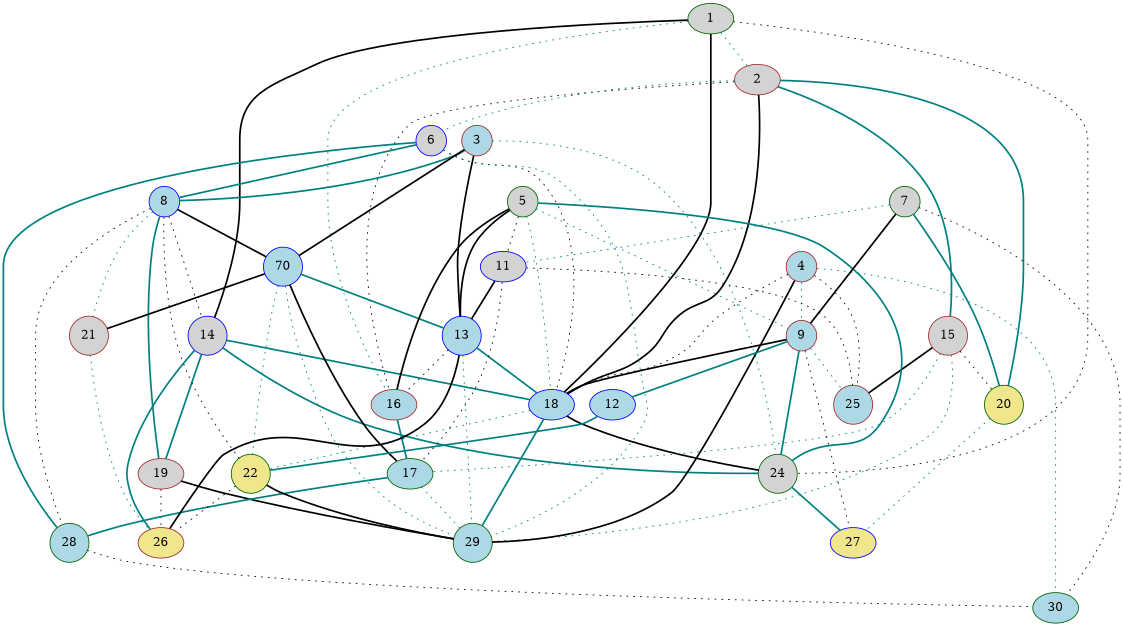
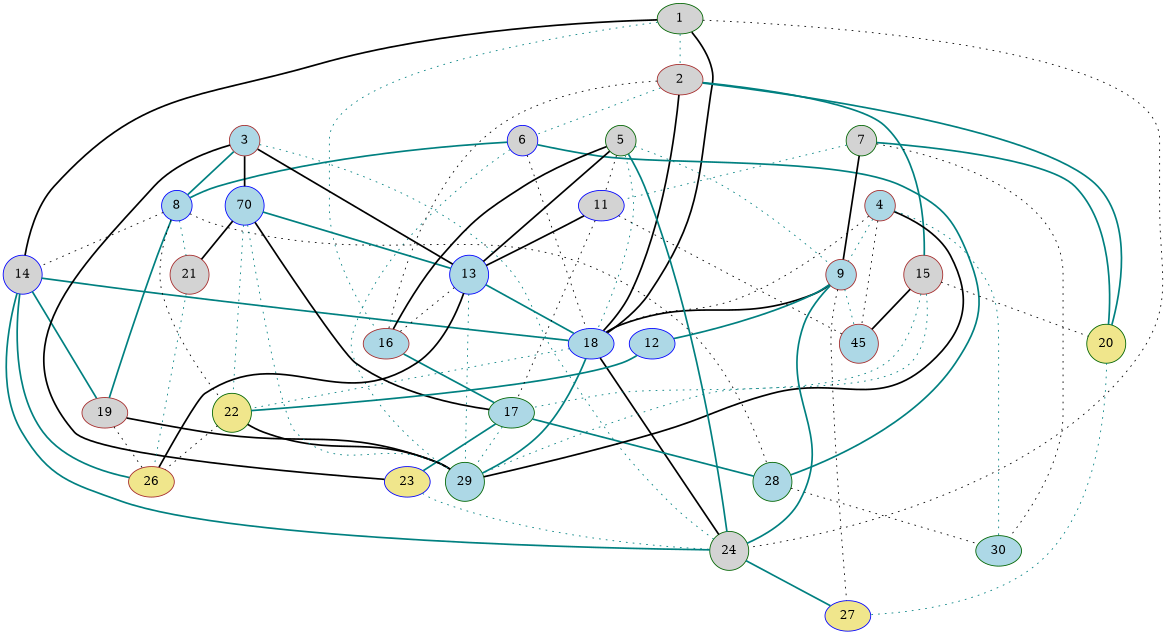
  graph {
    fontname="DejaVu Serif"
    node [color=darkgreen fillcolor=lightblue fontname="DejaVu Serif" shape=circle style=filled]
    edge [color=teal fontname="DejaVu Serif" style=bold weight=1.0]
    1 [fillcolor=lightgrey shape=ellipse]
    2 [color=brown fillcolor=lightgrey shape=ellipse]
    14 [color=blue fillcolor=lightgrey]
    16 [color=brown shape=ellipse]
    18 [color=blue shape=ellipse]
    24 [fillcolor=lightgrey]
    6 [color=blue fillcolor=lightgrey]
    15 [color=brown fillcolor=lightgrey]
    20 [fillcolor=khaki]
    19 [color=brown fillcolor=lightgrey shape=ellipse]
    26 [color=brown fillcolor=khaki shape=ellipse]
    17 [shape=ellipse]
    29
    22 [fillcolor=khaki]
    27 [color=blue fillcolor=khaki shape=ellipse]
    8 [color=blue]
    28
-   25 [color=brown]
+   25 [color=brown label=45]
    3 [color=brown]
    n20 [color=blue label=70]
    13 [color=blue]
+   23 [color=blue fillcolor=khaki shape=ellipse]
    21 [color=brown fillcolor=lightgrey]
    4 [color=brown]
    9 [color=brown]
    30 [shape=ellipse]
    12 [color=blue shape=ellipse]
    5 [fillcolor=lightgrey]
    11 [color=blue fillcolor=lightgrey shape=ellipse]
    7 [fillcolor=lightgrey]
    1 -- 2 [style=dotted]
    1 -- 14 [color=black]
    1 -- 16 [style=dotted]
    1 -- 18 [color=black]
    1 -- 24 [color=black style=dotted]
    2 -- 16 [color=black style=dotted]
    2 -- 18 [color=black]
    2 -- 6 [style=dotted]
    2 -- 15
    2 -- 20
    14 -- 18
    14 -- 24
    14 -- 19
    14 -- 26
    16 -- 17
    18 -- 24 [color=black]
    18 -- 29
    18 -- 22 [style=dotted weight=2.0]
    24 -- 27
    6 -- 18 [color=black style=dotted]
    6 -- 29 [style=dotted]
    6 -- 8
    6 -- 28
    15 -- 20 [color=black style=dotted]
    15 -- 17 [style=dotted]
    15 -- 29 [style=dotted]
    15 -- 25 [color=black weight=2.0]
    20 -- 27 [style=dotted]
    19 -- 26 [color=black style=dotted]
    19 -- 29 [color=black]
    17 -- 29 [style=dotted]
    17 -- 28
+   17 -- 23
    22 -- 26 [color=black style=dotted]
    22 -- 29 [color=black]
    8 -- 14 [color=black style=dotted]
    8 -- 19
    8 -- 22 [color=black style=dotted weight=2.0]
    8 -- 28 [color=black style=dotted]
-   8 -- n20 [color=black]
    8 -- 21 [style=dotted]
    28 -- 30 [color=black style=dotted]
    3 -- 24 [style=dotted]
    3 -- 8
    3 -- n20 [color=black]
    3 -- 13 [color=black]
+   3 -- 23 [color=black]
    n20 -- 17 [color=black]
    n20 -- 29 [style=dotted weight=2.0]
    n20 -- 22 [style=dotted weight=3.0]
    n20 -- 13
    n20 -- 21 [color=black]
    13 -- 16 [color=black style=dotted]
    13 -- 18 [weight=2.0]
    13 -- 26 [color=black]
    13 -- 29 [style=dotted weight=2.0]
+   23 -- 24 [style=dotted]
    21 -- 26 [style=dotted]
    4 -- 18 [color=black style=dotted weight=2.0]
    4 -- 29 [color=black]
    4 -- 25 [color=black style=dotted]
    4 -- 9 [style=dotted weight=2.0]
    4 -- 30 [style=dotted]
    9 -- 18 [color=black weight=2.0]
    9 -- 24 [weight=2.0]
    9 -- 27 [color=black style=dotted]
    9 -- 25 [style=dotted]
    9 -- 12
    12 -- 22 [weight=2.0]
    5 -- 16 [color=black]
    5 -- 18 [style=dotted]
    5 -- 24
    5 -- 13 [color=black]
    5 -- 9 [style=dotted]
    5 -- 11 [color=black style=dotted]
    11 -- 17 [color=black style=dotted]
    11 -- 25 [color=black style=dotted]
    11 -- 13 [color=black weight=2.0]
    7 -- 20 [weight=2.0]
    7 -- 9 [color=black]
    7 -- 30 [color=black style=dotted]
    7 -- 11 [style=dotted weight=2.0]
  }
